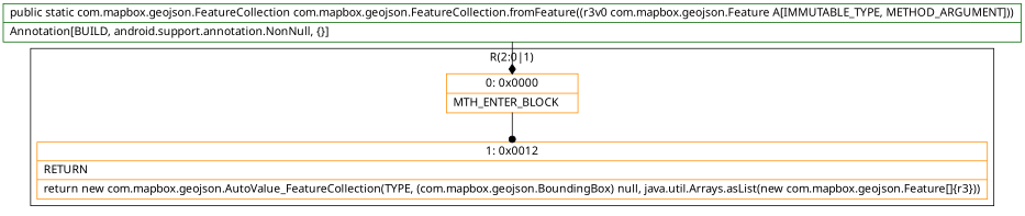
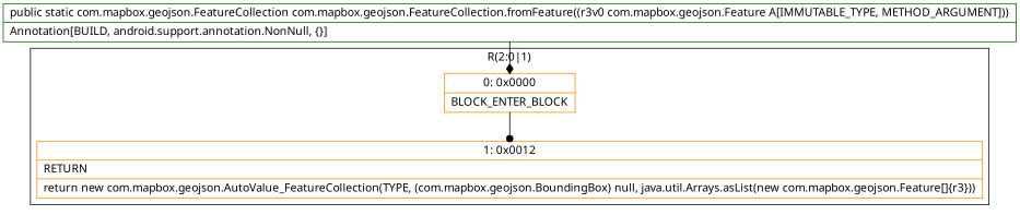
  digraph {
    fontname="Noto Sans"
    node [color=darkorange shape=record fontname="Noto Sans"]
    edge [fontname="Noto Sans"]
-   n1 [label="{0\:\ 0x0000|MTH_ENTER_BLOCK\l}"]
+   n1 [label="{0\:\ 0x0000|BLOCK_ENTER_BLOCK\l}"]
    n2 [label="{1\:\ 0x0012|RETURN\l|return new com.mapbox.geojson.AutoValue_FeatureCollection(TYPE, (com.mapbox.geojson.BoundingBox) null, java.util.Arrays.asList(new com.mapbox.geojson.Feature[]\{r3\}))\l}"]
    n3 [label="{public static com.mapbox.geojson.FeatureCollection com.mapbox.geojson.FeatureCollection.fromFeature((r3v0 com.mapbox.geojson.Feature A[IMMUTABLE_TYPE, METHOD_ARGUMENT]))  | Annotation[BUILD, android.support.annotation.NonNull, \{\}]\l}" color=darkgreen]
    subgraph cluster_1 {
      label="R(2:0|1)"
      n1
      n2
    }
    n1 -> n2 [arrowhead=dot]
    n3 -> n1 [arrowhead=diamond]
  }
